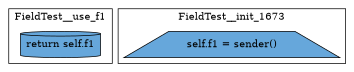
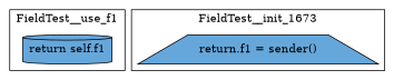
  digraph {
    node [fillcolor="#66A7DB" style=filled]
    n1 [label="return self.f1" shape=cylinder]
-   n2 [label="self.f1 = sender()" shape=trapezium]
+   n2 [label="return.f1 = sender()" shape=trapezium]
    subgraph cluster_1 {
      label=FieldTest__use_f1
      n1
    }
    subgraph cluster_2 {
      label=FieldTest__init_1673
      n2
    }
  }
